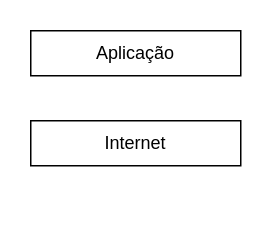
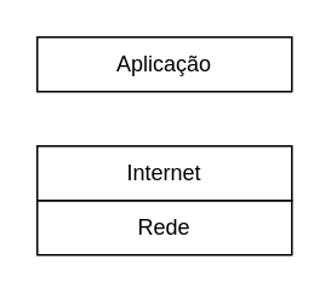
  <mxCell id="0" />
  <mxCell id="1" parent="0" />
  <mxCell id="2" value="Internet" style="rounded=0;whiteSpace=wrap;html=1;strokeColor=default;fillColor=none;" vertex="1" parent="1"><mxGeometry x="20" y="80" width="140" height="30" as="geometry" /></mxCell>
+ <mxCell id="3" value="Rede" style="rounded=0;whiteSpace=wrap;html=1;strokeColor=default;fillColor=none;" vertex="1" parent="1"><mxGeometry x="20" y="110" width="140" height="30" as="geometry" /></mxCell>
  <mxCell id="4" value="Aplicação" style="rounded=0;whiteSpace=wrap;html=1;strokeColor=default;fillColor=none;" vertex="1" parent="1"><mxGeometry x="20" y="20" width="140" height="30" as="geometry" /></mxCell>
